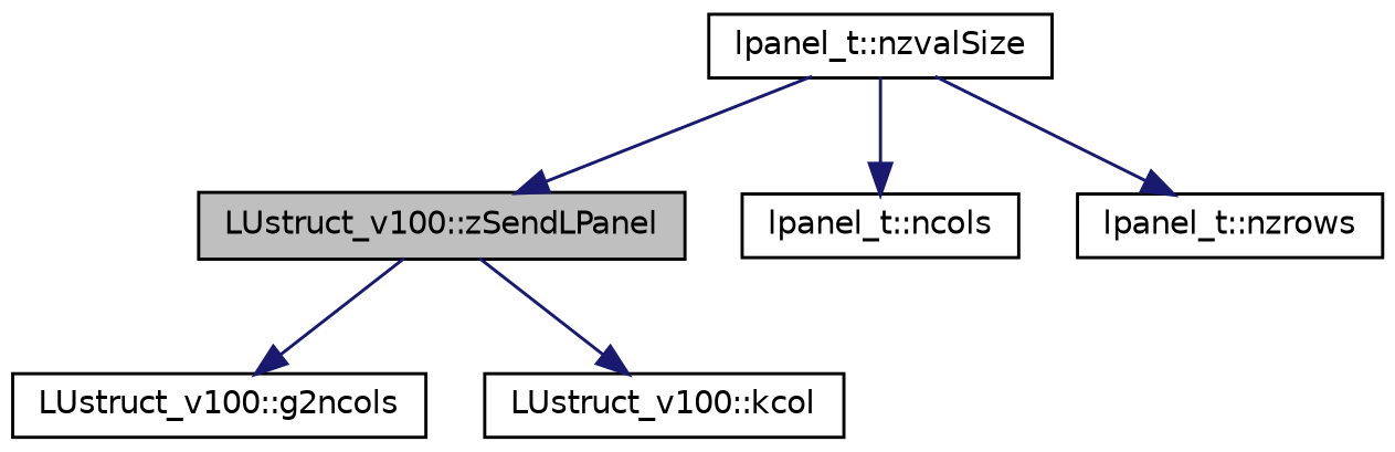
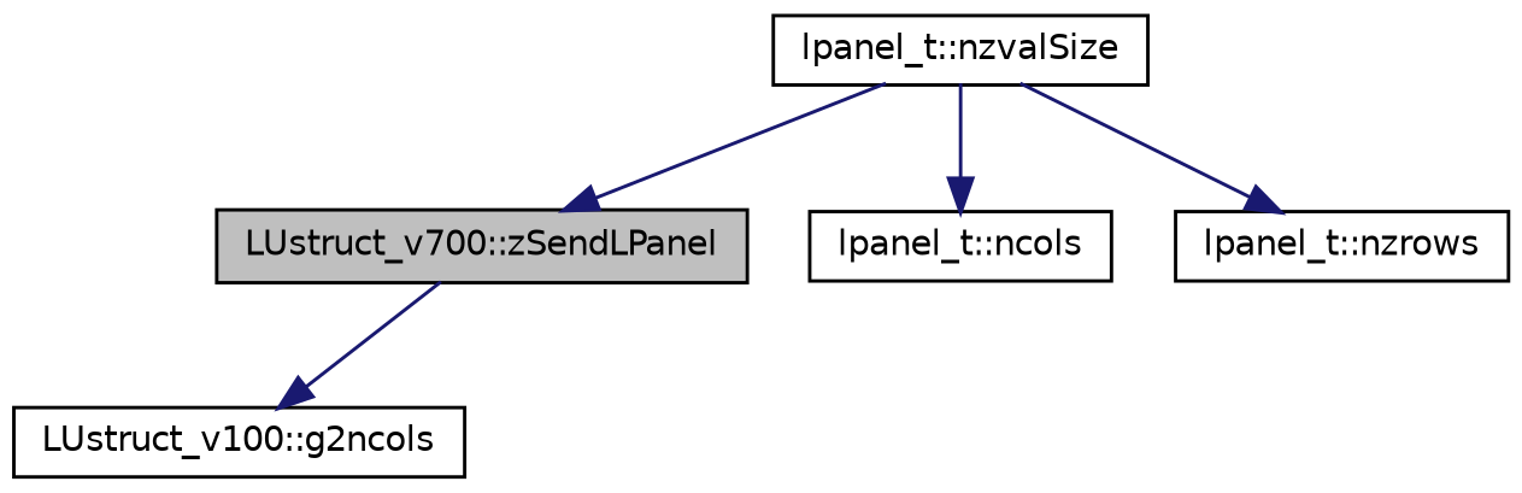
  digraph {
    rankdir=TB
    node [color=black fillcolor=white fontname=Helvetica fontsize=10 shape=record style=filled]
    edge [color=midnightblue fontname=Helvetica fontsize=10 labelfontname=Helvetica labelfontsize=10 style=solid]
-   n1 [fillcolor=grey75 fontcolor=black height=0.2 label="LUstruct_v100::zSendLPanel" width=0.4]
+   n1 [fillcolor=grey75 fontcolor=black height=0.2 label="LUstruct_v700::zSendLPanel" width=0.4]
    n2 [height=0.2 label="LUstruct_v100::g2ncols" width=0.4]
-   n3 [height=0.2 label="LUstruct_v100::kcol" width=0.4]
    n4 [height=0.2 label="lpanel_t::nzvalSize" width=0.4]
    n5 [height=0.2 label="lpanel_t::ncols" width=0.4]
    n6 [height=0.2 label="lpanel_t::nzrows" width=0.4]
    n1 -> n2
-   n1 -> n3
    n4 -> n1
    n4 -> n5
    n4 -> n6
  }
